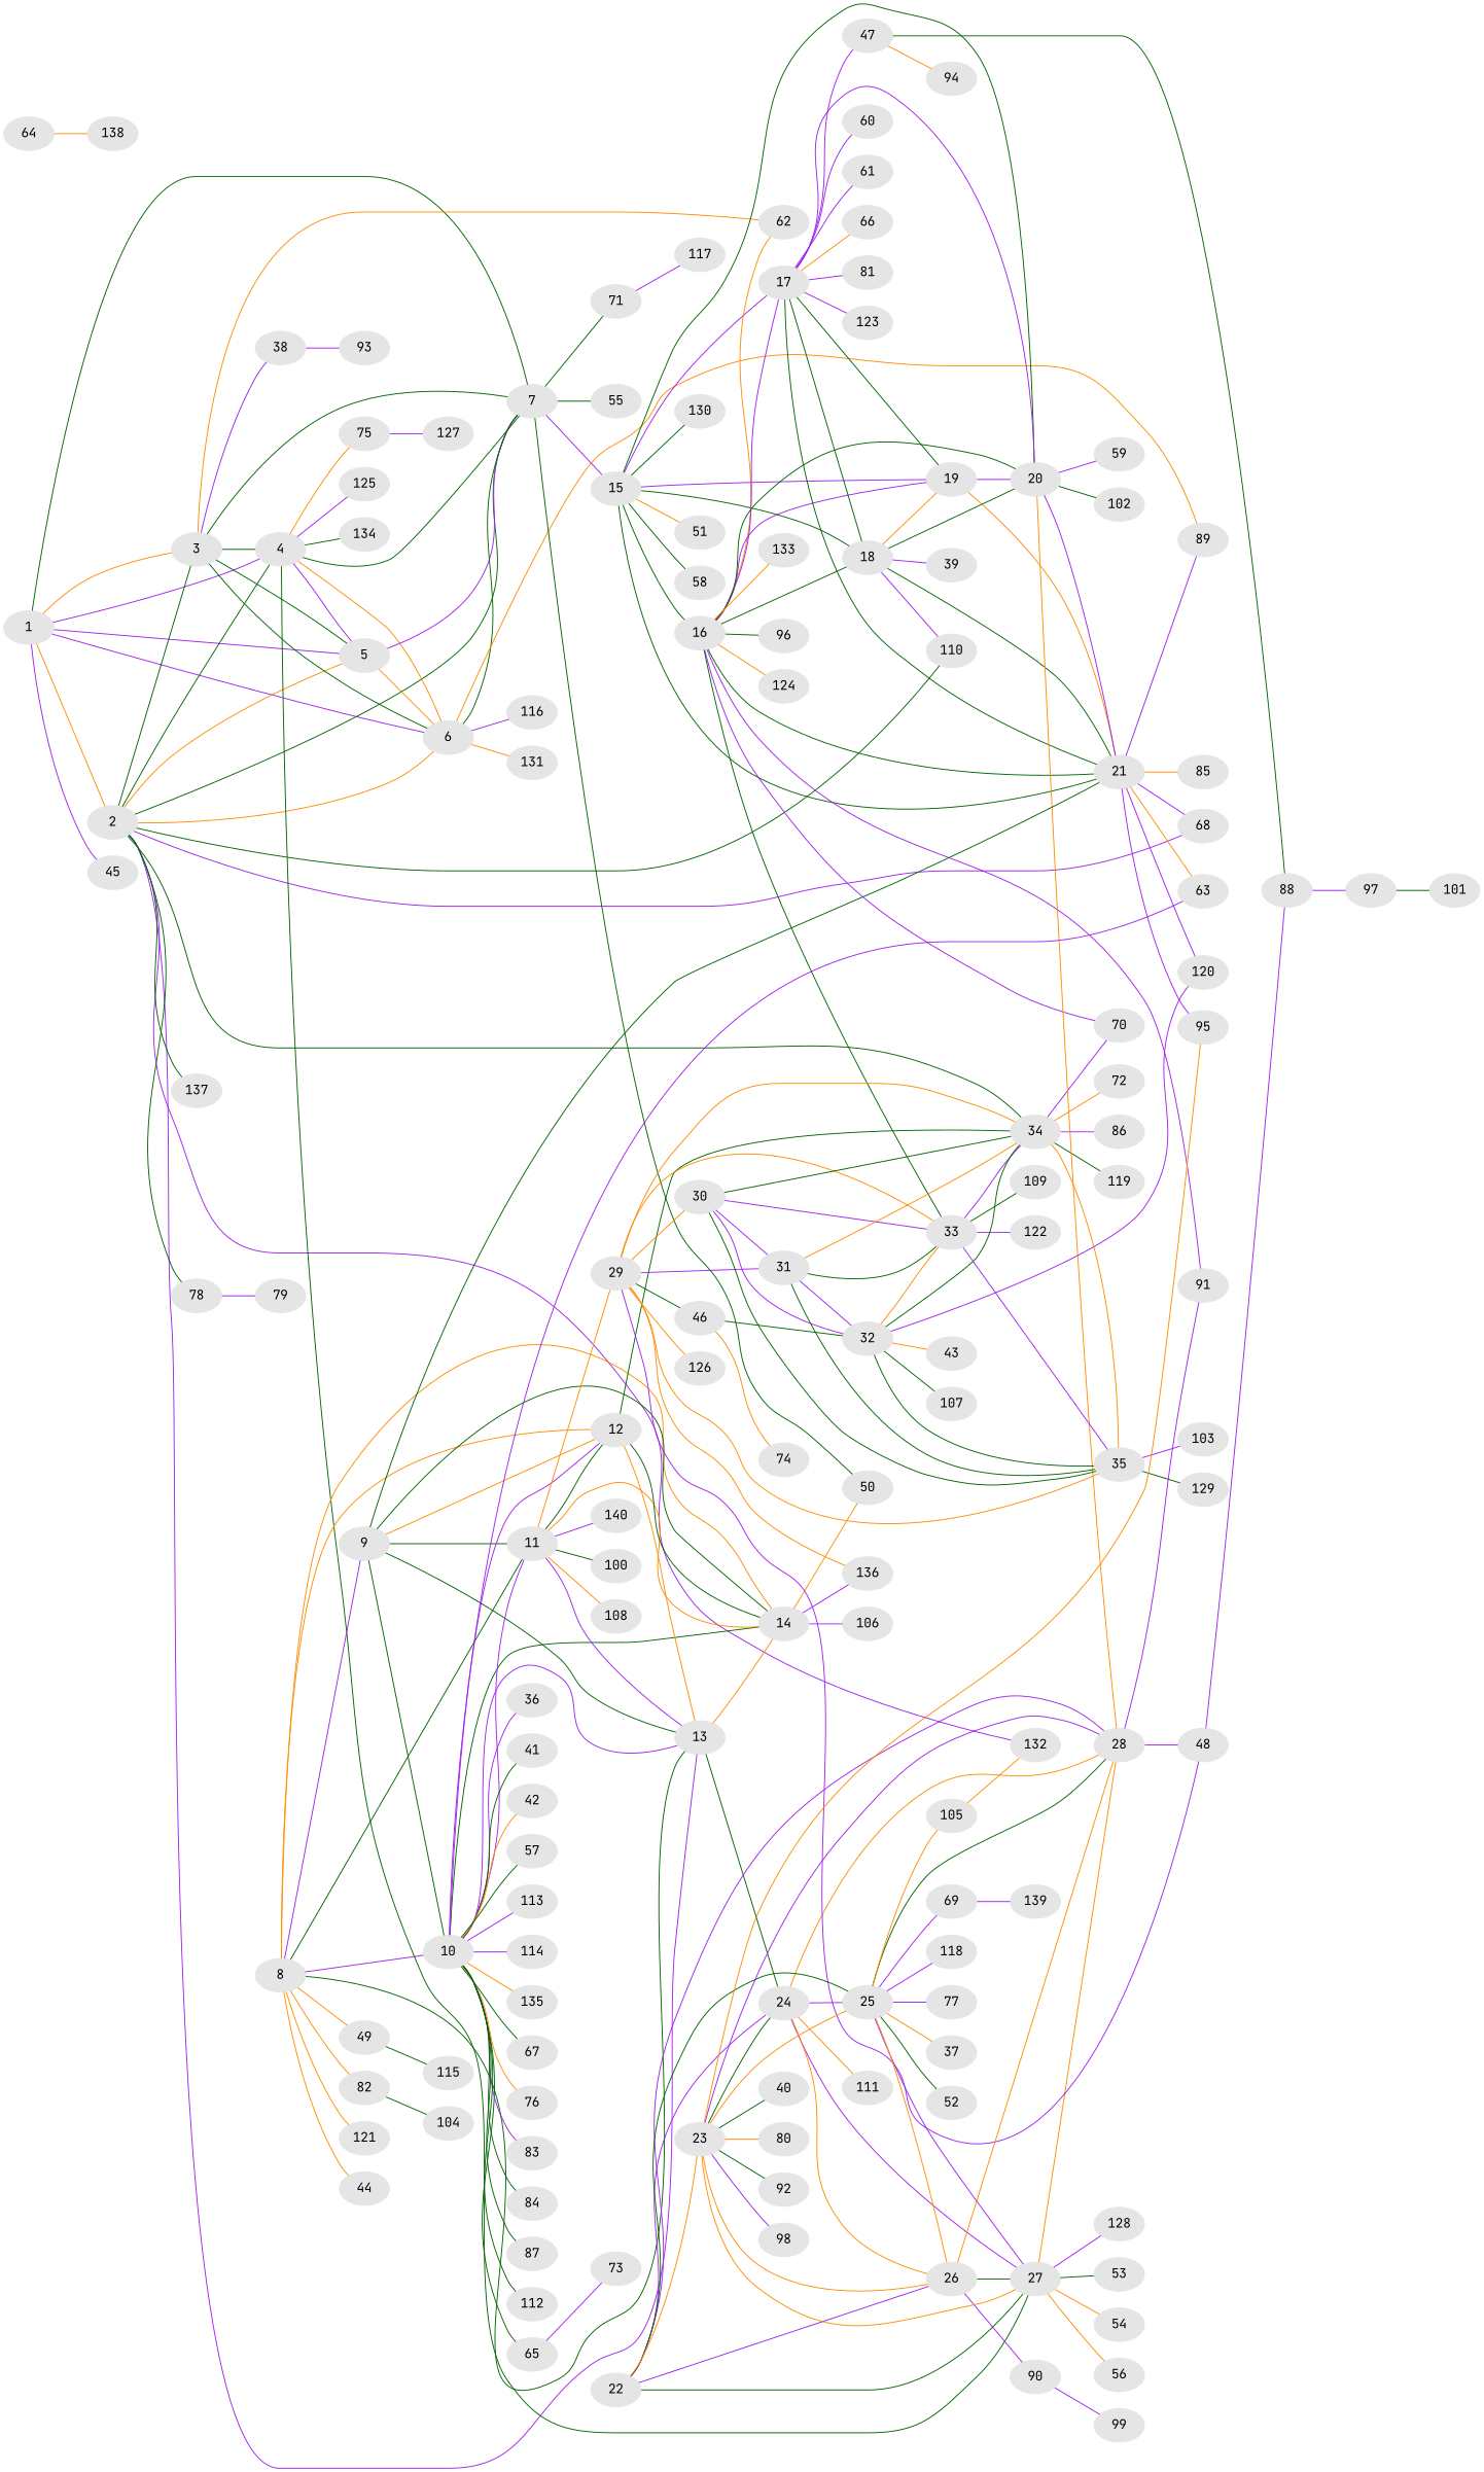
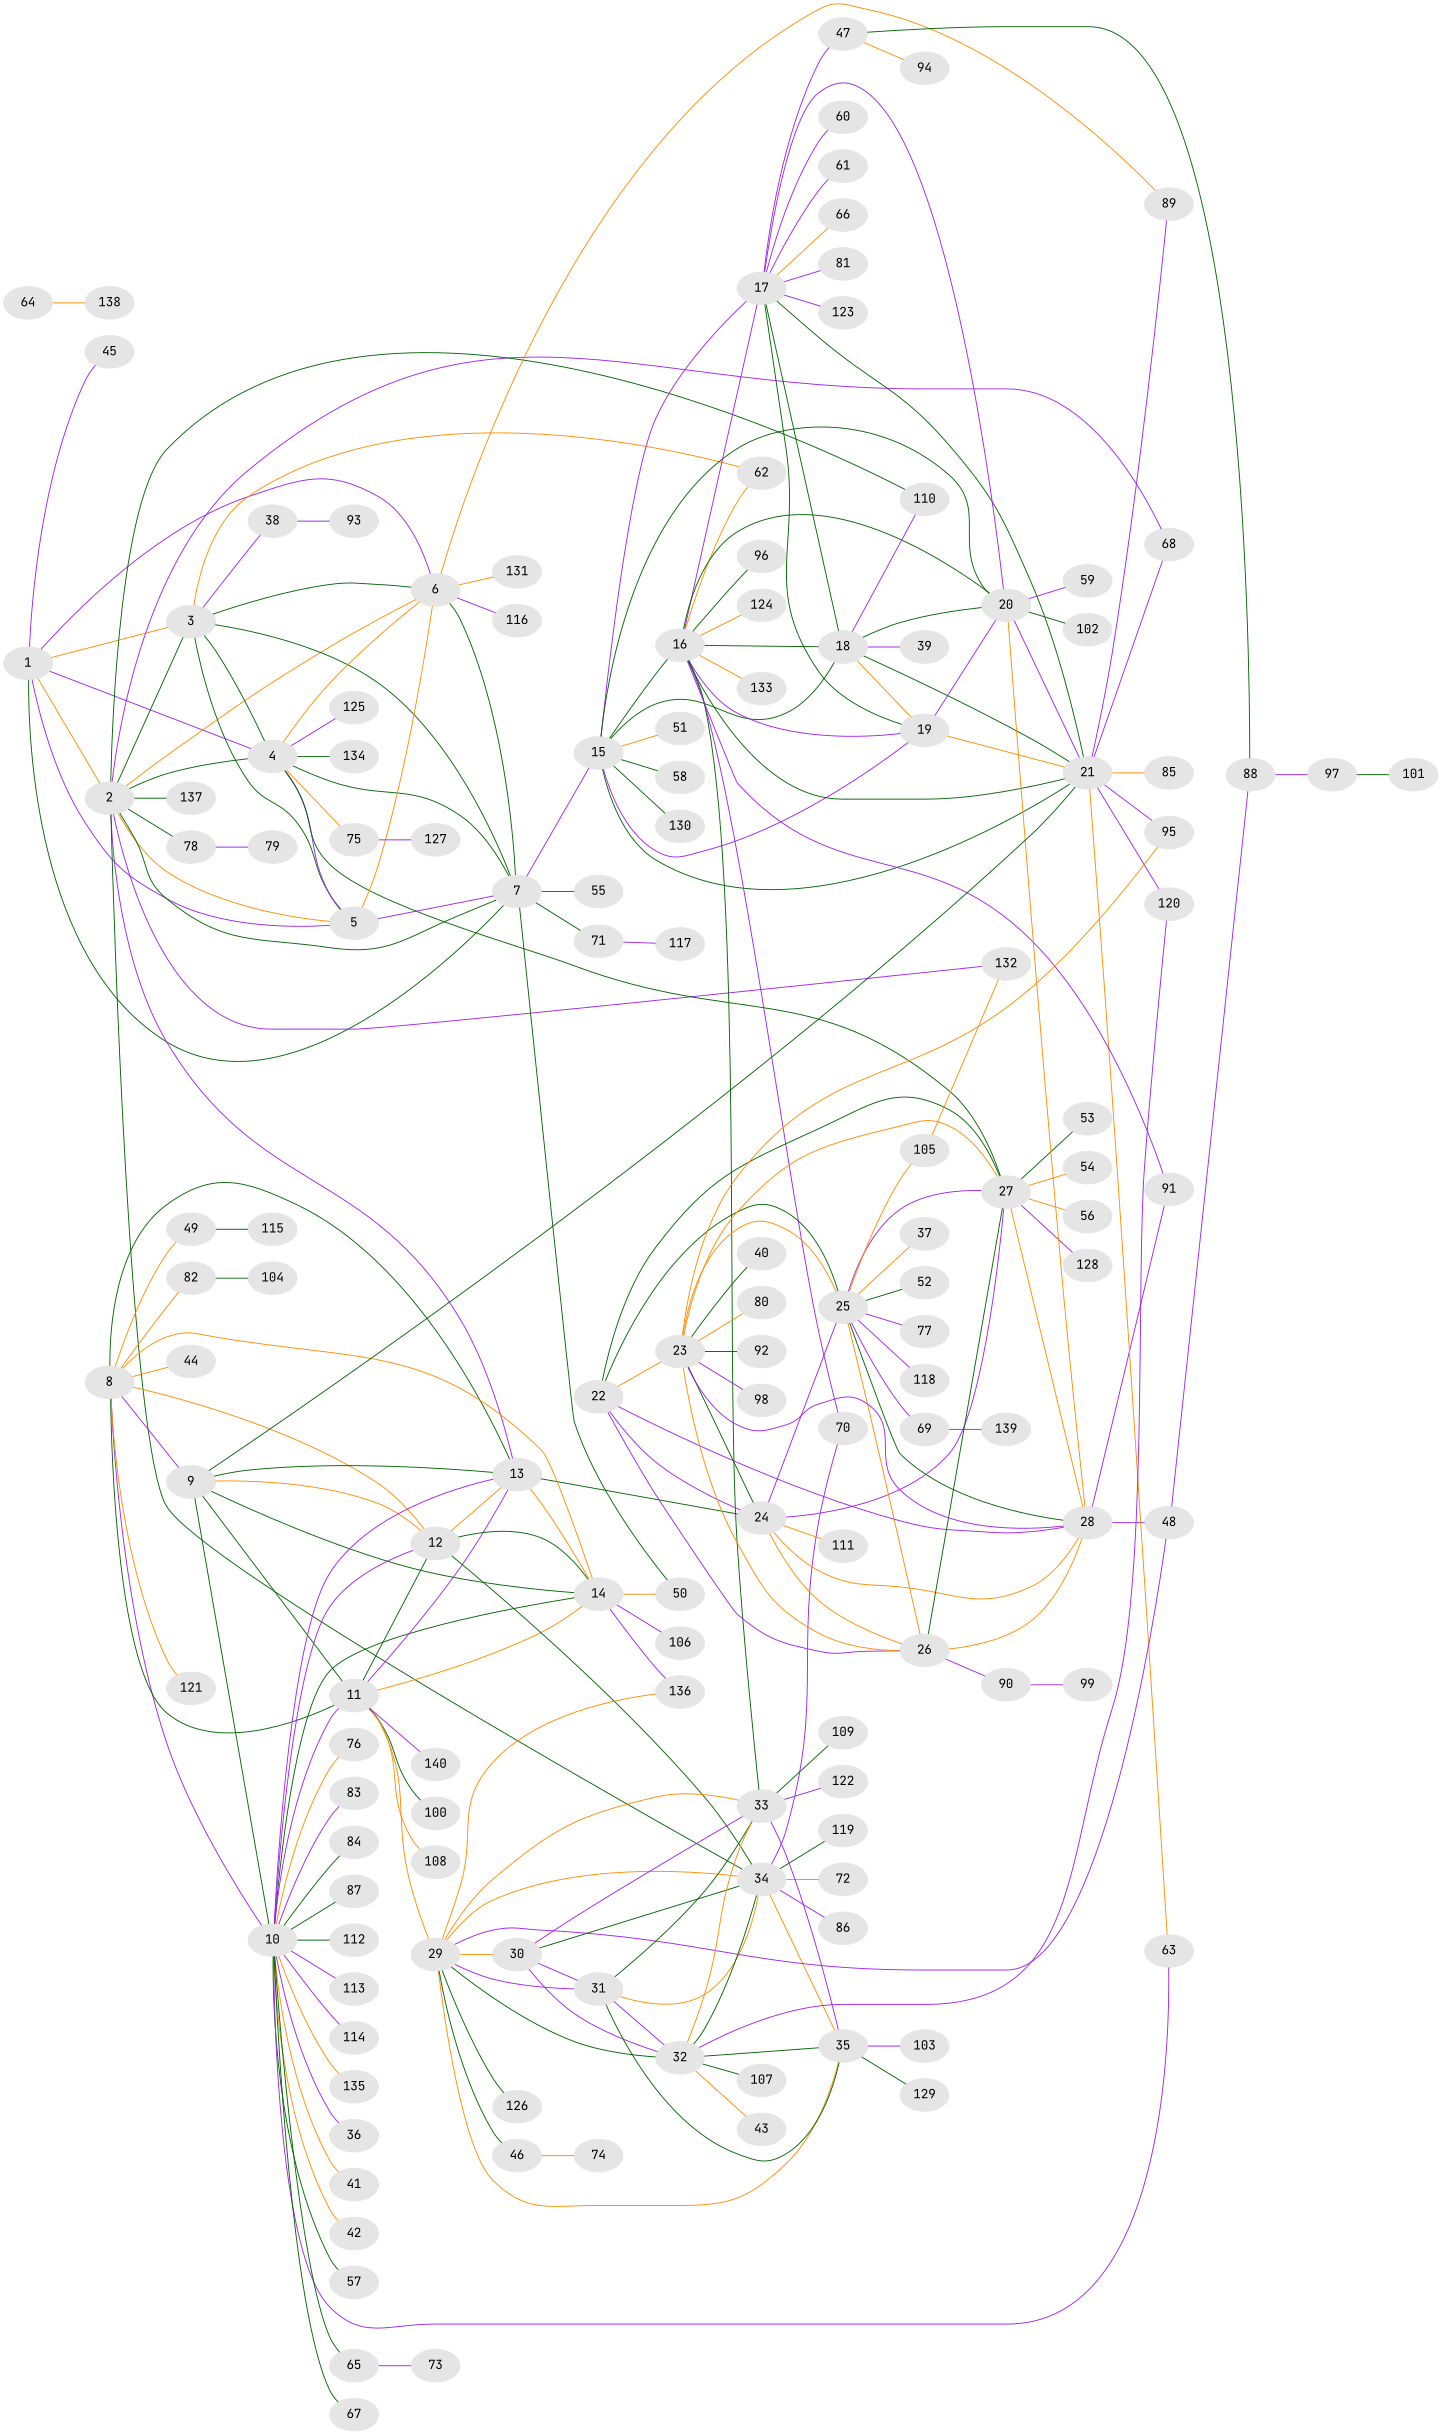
  graph {
    fontname="JetBrains Mono"
    rankdir=LR
    node [color=gray90 fontname="JetBrains Mono" style=filled]
    edge [color=purple fontname="JetBrains Mono"]
    1
    2
    3
    4
    5
    6
    7
    45
    13
    34
    68
    78
    110
    132
    137
    38
    62
    27
    75
    125
    134
    89
    116
    131
    15
    50
    55
    71
    14
    24
    70
    35
    72
    86
    119
    79
    93
    28
    53
    54
    56
    128
    127
    21
    16
    17
    18
    19
    20
    51
    58
    130
    117
    8
    9
    10
    11
    12
    44
    49
    82
    121
    36
    41
    42
    57
    63
    65
    67
    76
    83
    84
    87
    112
    113
    114
    135
    29
    100
    108
    140
    106
    136
    115
    104
    85
    95
    120
    73
    33
    48
    30
    31
    32
    46
    126
    25
    26
    111
    91
    96
    124
    133
    47
    60
    61
    66
    81
    123
    39
    59
    102
    109
    122
    88
    94
    64
    138
    22
    23
    40
    80
    92
    98
    37
    52
    69
    77
    105
    118
    90
    139
    99
    43
    107
    103
    129
    74
    97
    101
    1 -- 2 [color=darkorange]
    1 -- 3 [color=darkorange]
    1 -- 4
    1 -- 5
    1 -- 6
    1 -- 7 [color=darkgreen]
    1 -- 45
    2 -- 3 [color=darkgreen]
    2 -- 4 [color=darkgreen]
    2 -- 5 [color=darkorange]
    2 -- 6 [color=darkorange]
    2 -- 7 [color=darkgreen]
    2 -- 13
    2 -- 34 [color=darkgreen]
    2 -- 68
    2 -- 78 [color=darkgreen]
    2 -- 110 [color=darkgreen]
    2 -- 132
    2 -- 137 [color=darkgreen]
    3 -- 4 [color=darkgreen]
    3 -- 5 [color=darkgreen]
    3 -- 6 [color=darkgreen]
    3 -- 7 [color=darkgreen]
    3 -- 38
    3 -- 62 [color=darkorange]
    4 -- 5
    4 -- 6 [color=darkorange]
    4 -- 7 [color=darkgreen]
    4 -- 27 [color=darkgreen]
    4 -- 75 [color=darkorange]
    4 -- 125
    4 -- 134 [color=darkgreen]
    5 -- 6 [color=darkorange]
    5 -- 7
    6 -- 7 [color=darkgreen]
    6 -- 89 [color=darkorange]
    6 -- 116
    6 -- 131 [color=darkorange]
    7 -- 15
    7 -- 50 [color=darkgreen]
    7 -- 55 [color=darkgreen]
    7 -- 71 [color=darkgreen]
    13 -- 14 [color=darkorange]
    13 -- 24 [color=darkgreen]
    34 -- 70
    34 -- 35 [color=darkorange]
    34 -- 72 [color=darkorange]
    34 -- 86
    34 -- 119 [color=darkgreen]
    78 -- 79
    38 -- 93
    27 -- 28 [color=darkorange]
    27 -- 53 [color=darkgreen]
    27 -- 54 [color=darkorange]
    27 -- 56 [color=darkorange]
    27 -- 128
    75 -- 127
    15 -- 21 [color=darkgreen]
    15 -- 16 [color=darkgreen]
    15 -- 17
    15 -- 18 [color=darkgreen]
    15 -- 19
    15 -- 20 [color=darkgreen]
    15 -- 51 [color=darkorange]
    15 -- 58 [color=darkgreen]
    15 -- 130 [color=darkgreen]
    71 -- 117
    14 -- 50 [color=darkorange]
    14 -- 106
    14 -- 136
    24 -- 27
    24 -- 28 [color=darkorange]
    24 -- 25
    24 -- 26 [color=darkorange]
    24 -- 111 [color=darkorange]
    35 -- 103
    35 -- 129 [color=darkgreen]
    28 -- 48
    28 -- 91
    21 -- 68
    21 -- 89
    21 -- 63 [color=darkorange]
    21 -- 85 [color=darkorange]
    21 -- 95
    21 -- 120
    16 -- 62 [color=darkorange]
    16 -- 70
    16 -- 21 [color=darkgreen]
    16 -- 17
    16 -- 18 [color=darkgreen]
    16 -- 19
    16 -- 20 [color=darkgreen]
    16 -- 33 [color=darkgreen]
    16 -- 91
    16 -- 96 [color=darkgreen]
    16 -- 124 [color=darkorange]
    16 -- 133 [color=darkorange]
    17 -- 21 [color=darkgreen]
    17 -- 18 [color=darkgreen]
    17 -- 19 [color=darkgreen]
    17 -- 20
    17 -- 47
    17 -- 60
    17 -- 61
    17 -- 66 [color=darkorange]
    17 -- 81
    17 -- 123
    18 -- 110
    18 -- 21 [color=darkgreen]
    18 -- 19 [color=darkorange]
    18 -- 20 [color=darkgreen]
    18 -- 39
    19 -- 21 [color=darkorange]
    19 -- 20
    20 -- 28 [color=darkorange]
    20 -- 21
    20 -- 59
    20 -- 102 [color=darkgreen]
    8 -- 13 [color=darkgreen]
    8 -- 14 [color=darkorange]
    8 -- 9
    8 -- 10
    8 -- 11 [color=darkgreen]
    8 -- 12 [color=darkorange]
    8 -- 44 [color=darkorange]
    8 -- 49 [color=darkorange]
    8 -- 82 [color=darkorange]
    8 -- 121 [color=darkorange]
    9 -- 13 [color=darkgreen]
    9 -- 14 [color=darkgreen]
    9 -- 21 [color=darkgreen]
    9 -- 10 [color=darkgreen]
    9 -- 11 [color=darkgreen]
    9 -- 12 [color=darkorange]
    10 -- 13
    10 -- 14 [color=darkgreen]
    10 -- 11
    10 -- 12
    10 -- 36
-   10 -- 41 [color=darkgreen]
+   10 -- 41 [color=darkorange]
    10 -- 42 [color=darkorange]
    10 -- 57 [color=darkgreen]
    10 -- 63
    10 -- 65 [color=darkgreen]
    10 -- 67 [color=darkgreen]
    10 -- 76 [color=darkorange]
    10 -- 83
    10 -- 84 [color=darkgreen]
    10 -- 87 [color=darkgreen]
    10 -- 112 [color=darkgreen]
    10 -- 113
    10 -- 114
    10 -- 135 [color=darkorange]
    11 -- 13
    11 -- 14 [color=darkorange]
    11 -- 12 [color=darkgreen]
    11 -- 29 [color=darkorange]
    11 -- 100 [color=darkgreen]
    11 -- 108 [color=darkorange]
    11 -- 140
    12 -- 13 [color=darkorange]
    12 -- 34 [color=darkgreen]
    12 -- 14 [color=darkgreen]
    49 -- 115 [color=darkgreen]
    82 -- 104 [color=darkgreen]
    65 -- 73
    29 -- 34 [color=darkorange]
    29 -- 35 [color=darkorange]
    29 -- 136 [color=darkorange]
    29 -- 33 [color=darkorange]
    29 -- 48
    29 -- 30 [color=darkorange]
    29 -- 31
-   46 -- 32 [color=darkgreen]
+   29 -- 32 [color=darkgreen]
    29 -- 46 [color=darkgreen]
-   29 -- 126 [color=darkorange]
-   33 -- 34
+   29 -- 126 [color=darkgreen]
    33 -- 35
    33 -- 109 [color=darkgreen]
    33 -- 122
    48 -- 88
    30 -- 34 [color=darkgreen]
-   30 -- 35 [color=darkgreen]
    30 -- 33
    30 -- 31
    30 -- 32
    31 -- 34 [color=darkorange]
    31 -- 35 [color=darkgreen]
    31 -- 33 [color=darkgreen]
    31 -- 32
    32 -- 34 [color=darkgreen]
    32 -- 35 [color=darkgreen]
    32 -- 120
    32 -- 33 [color=darkorange]
    32 -- 43 [color=darkorange]
    32 -- 107 [color=darkgreen]
    46 -- 74 [color=darkorange]
    25 -- 27
    25 -- 28 [color=darkgreen]
    25 -- 26 [color=darkorange]
    25 -- 37 [color=darkorange]
    25 -- 52 [color=darkgreen]
    25 -- 69
    25 -- 77
    25 -- 105 [color=darkorange]
    25 -- 118
    26 -- 27 [color=darkgreen]
    26 -- 28 [color=darkorange]
    26 -- 90
    47 -- 88 [color=darkgreen]
    47 -- 94 [color=darkorange]
    88 -- 97
    64 -- 138 [color=darkorange]
    22 -- 27 [color=darkgreen]
    22 -- 24
    22 -- 28
    22 -- 25 [color=darkgreen]
    22 -- 26
    22 -- 23 [color=darkorange]
    23 -- 27 [color=darkorange]
    23 -- 24 [color=darkgreen]
    23 -- 28
    23 -- 95 [color=darkorange]
    23 -- 25 [color=darkorange]
    23 -- 26 [color=darkorange]
    23 -- 40 [color=darkgreen]
    23 -- 80 [color=darkorange]
    23 -- 92 [color=darkgreen]
    23 -- 98
    69 -- 139
    105 -- 132 [color=darkorange]
    90 -- 99
    97 -- 101 [color=darkgreen]
  }
